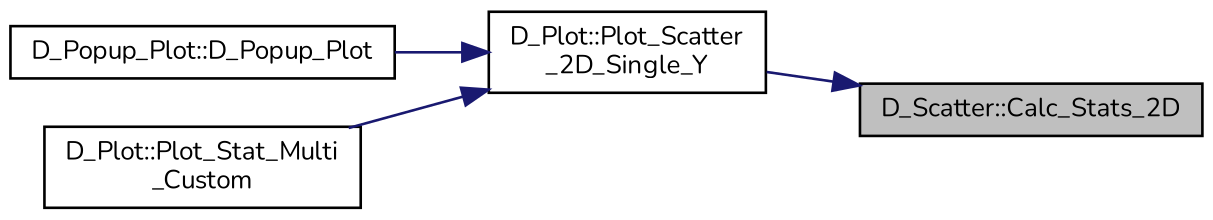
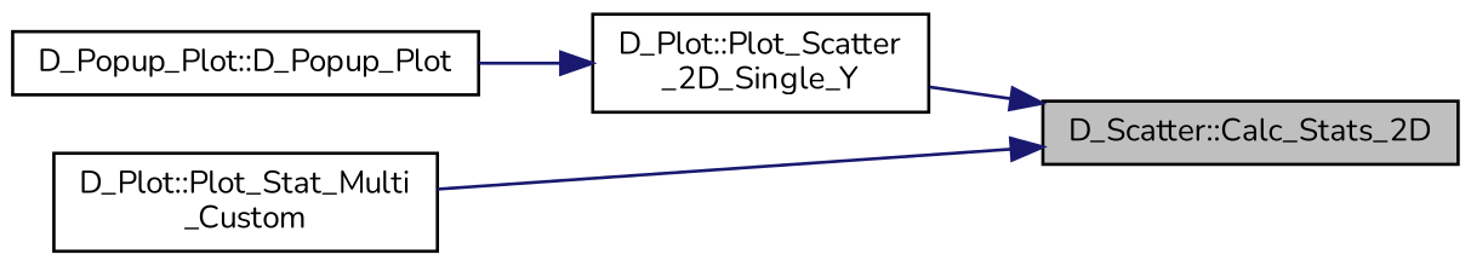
  digraph {
    fontname=Nunito
    rankdir=RL
    node [color=black fillcolor=white fontname=Nunito fontsize=10 shape=record style=filled]
    edge [color=midnightblue dir=back fontname=Nunito fontsize=10 labelfontname=Helvetica labelfontsize=10 style=solid]
    n1 [fillcolor=grey75 fontcolor=black height=0.2 label="D_Scatter::Calc_Stats_2D" width=0.4]
    n2 [height=0.2 label="D_Plot::Plot_Scatter\l_2D_Single_Y" width=0.4]
    n3 [height=0.2 label="D_Popup_Plot::D_Popup_Plot" width=0.4]
    n4 [height=0.2 label="D_Plot::Plot_Stat_Multi\l_Custom" width=0.4]
    n1 -> n2
    n2 -> n3
-   n2 -> n4
+   n1 -> n4
  }
